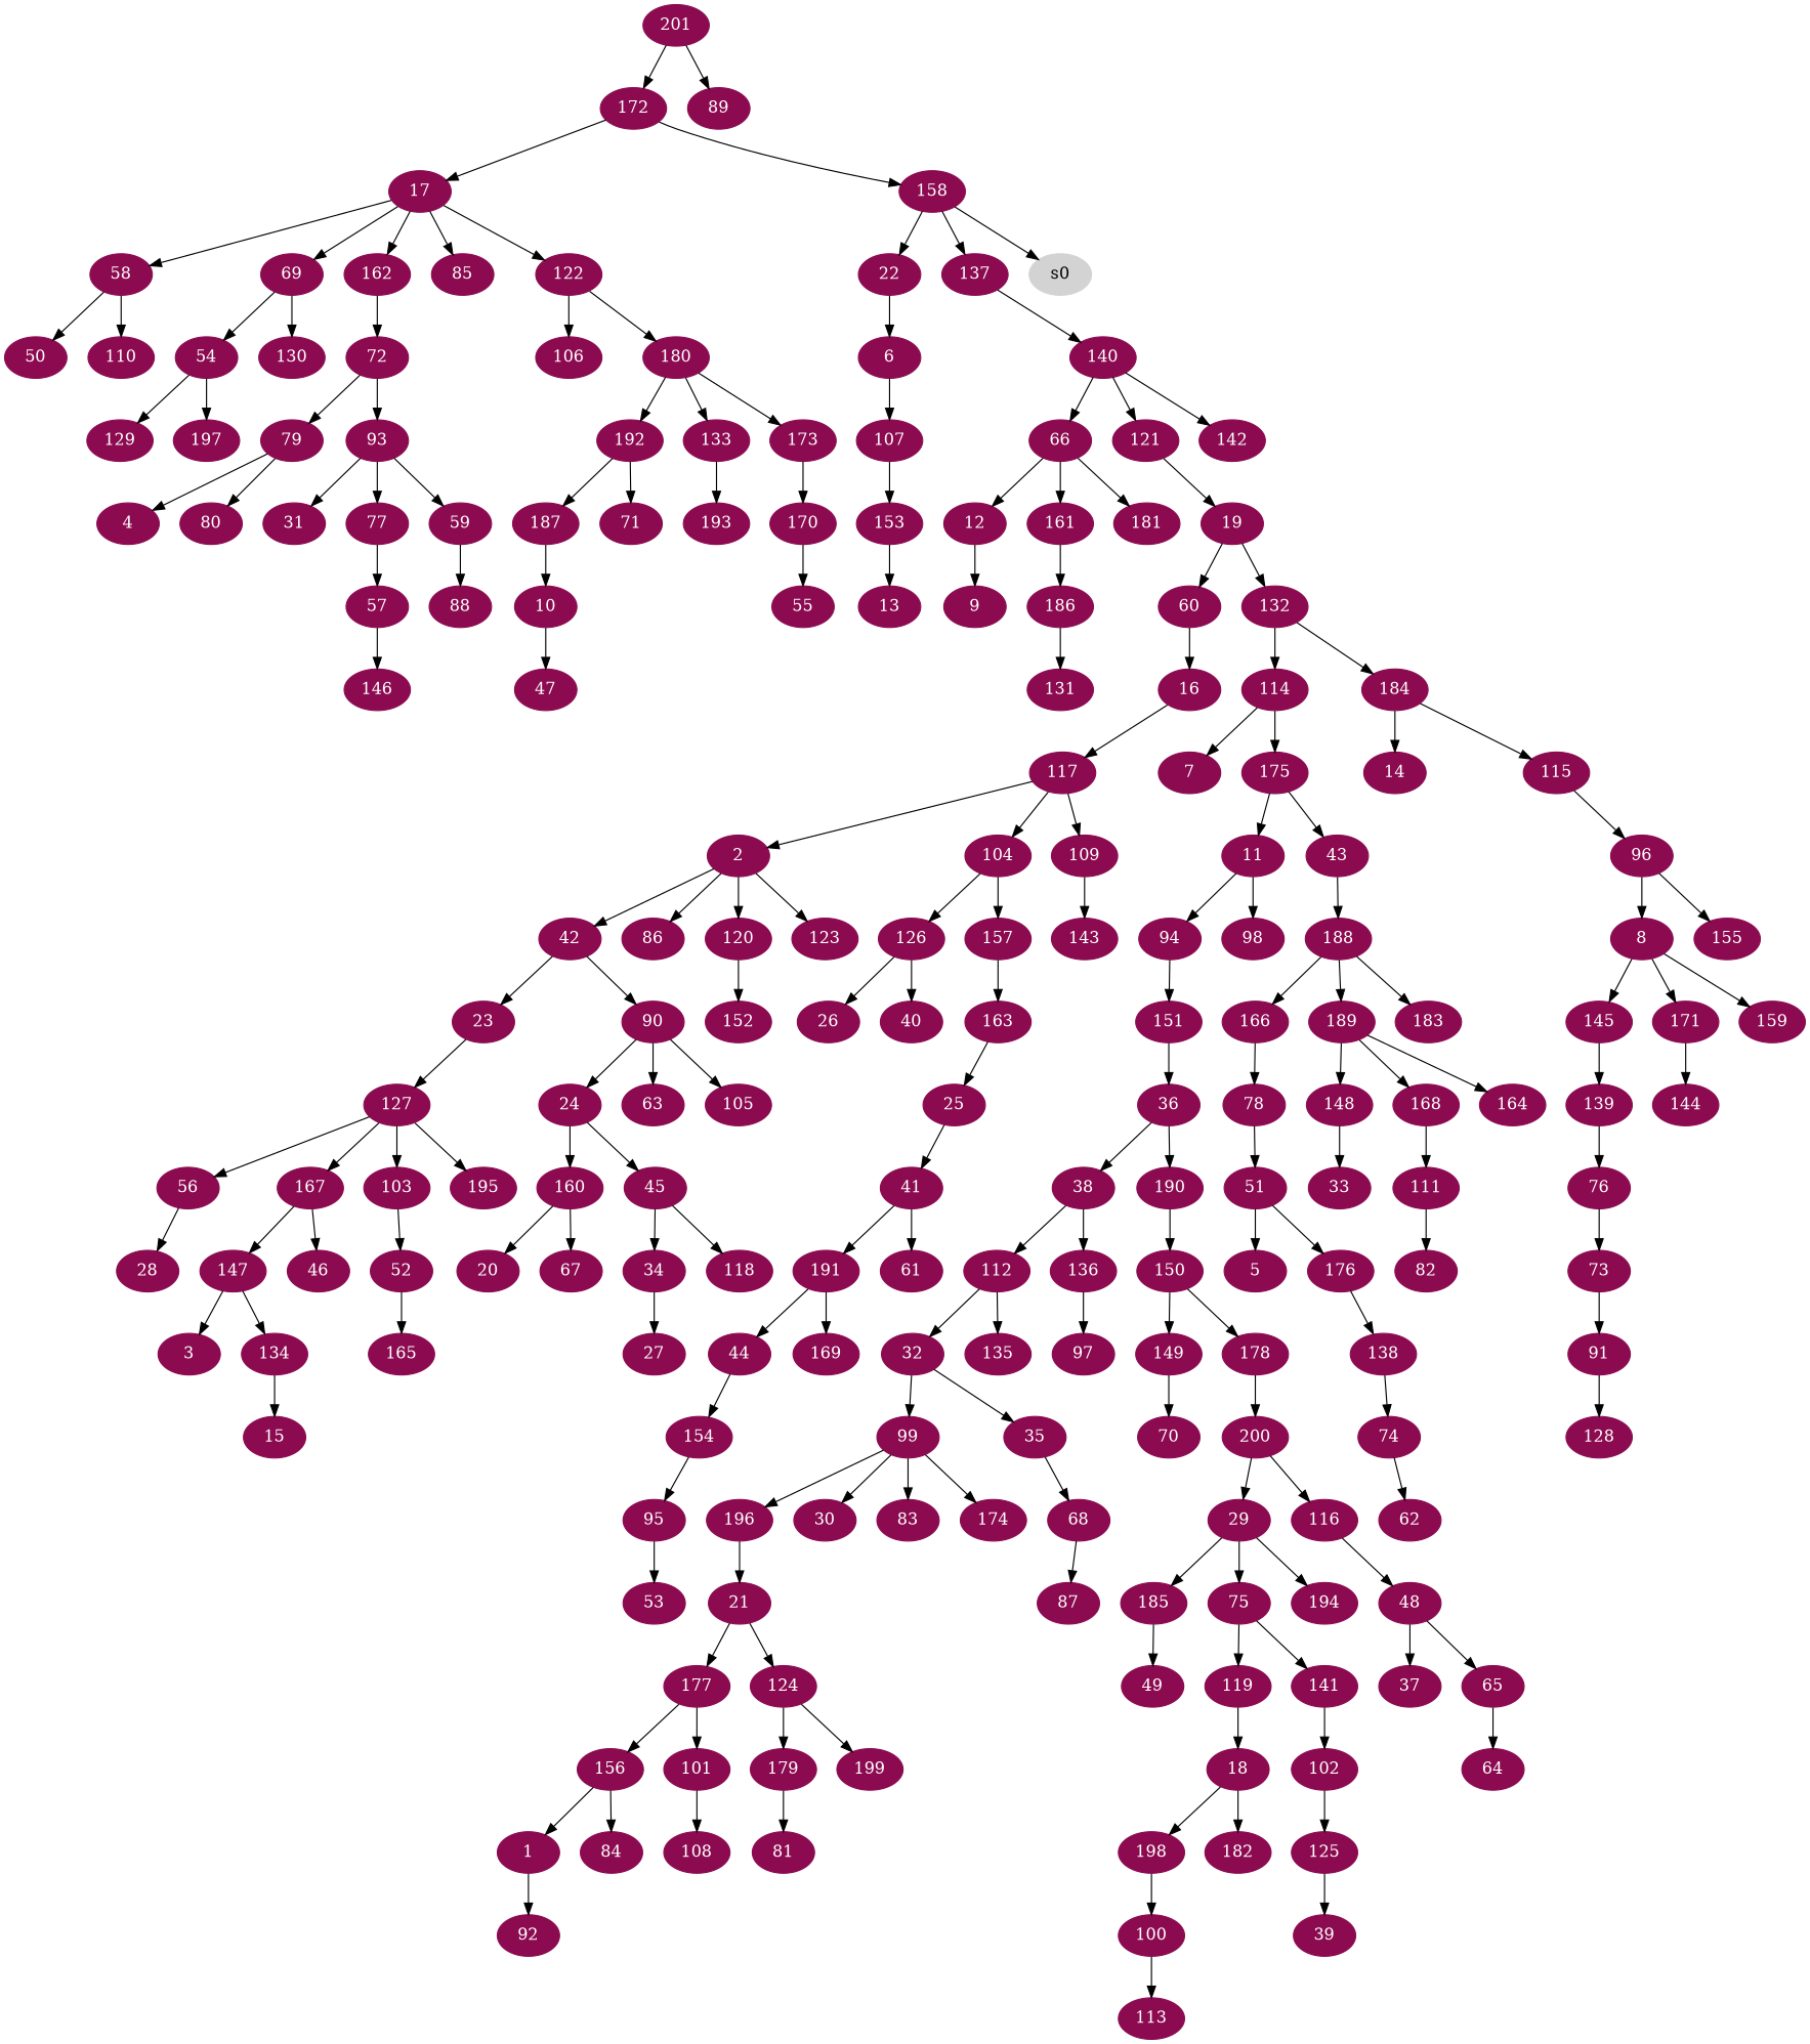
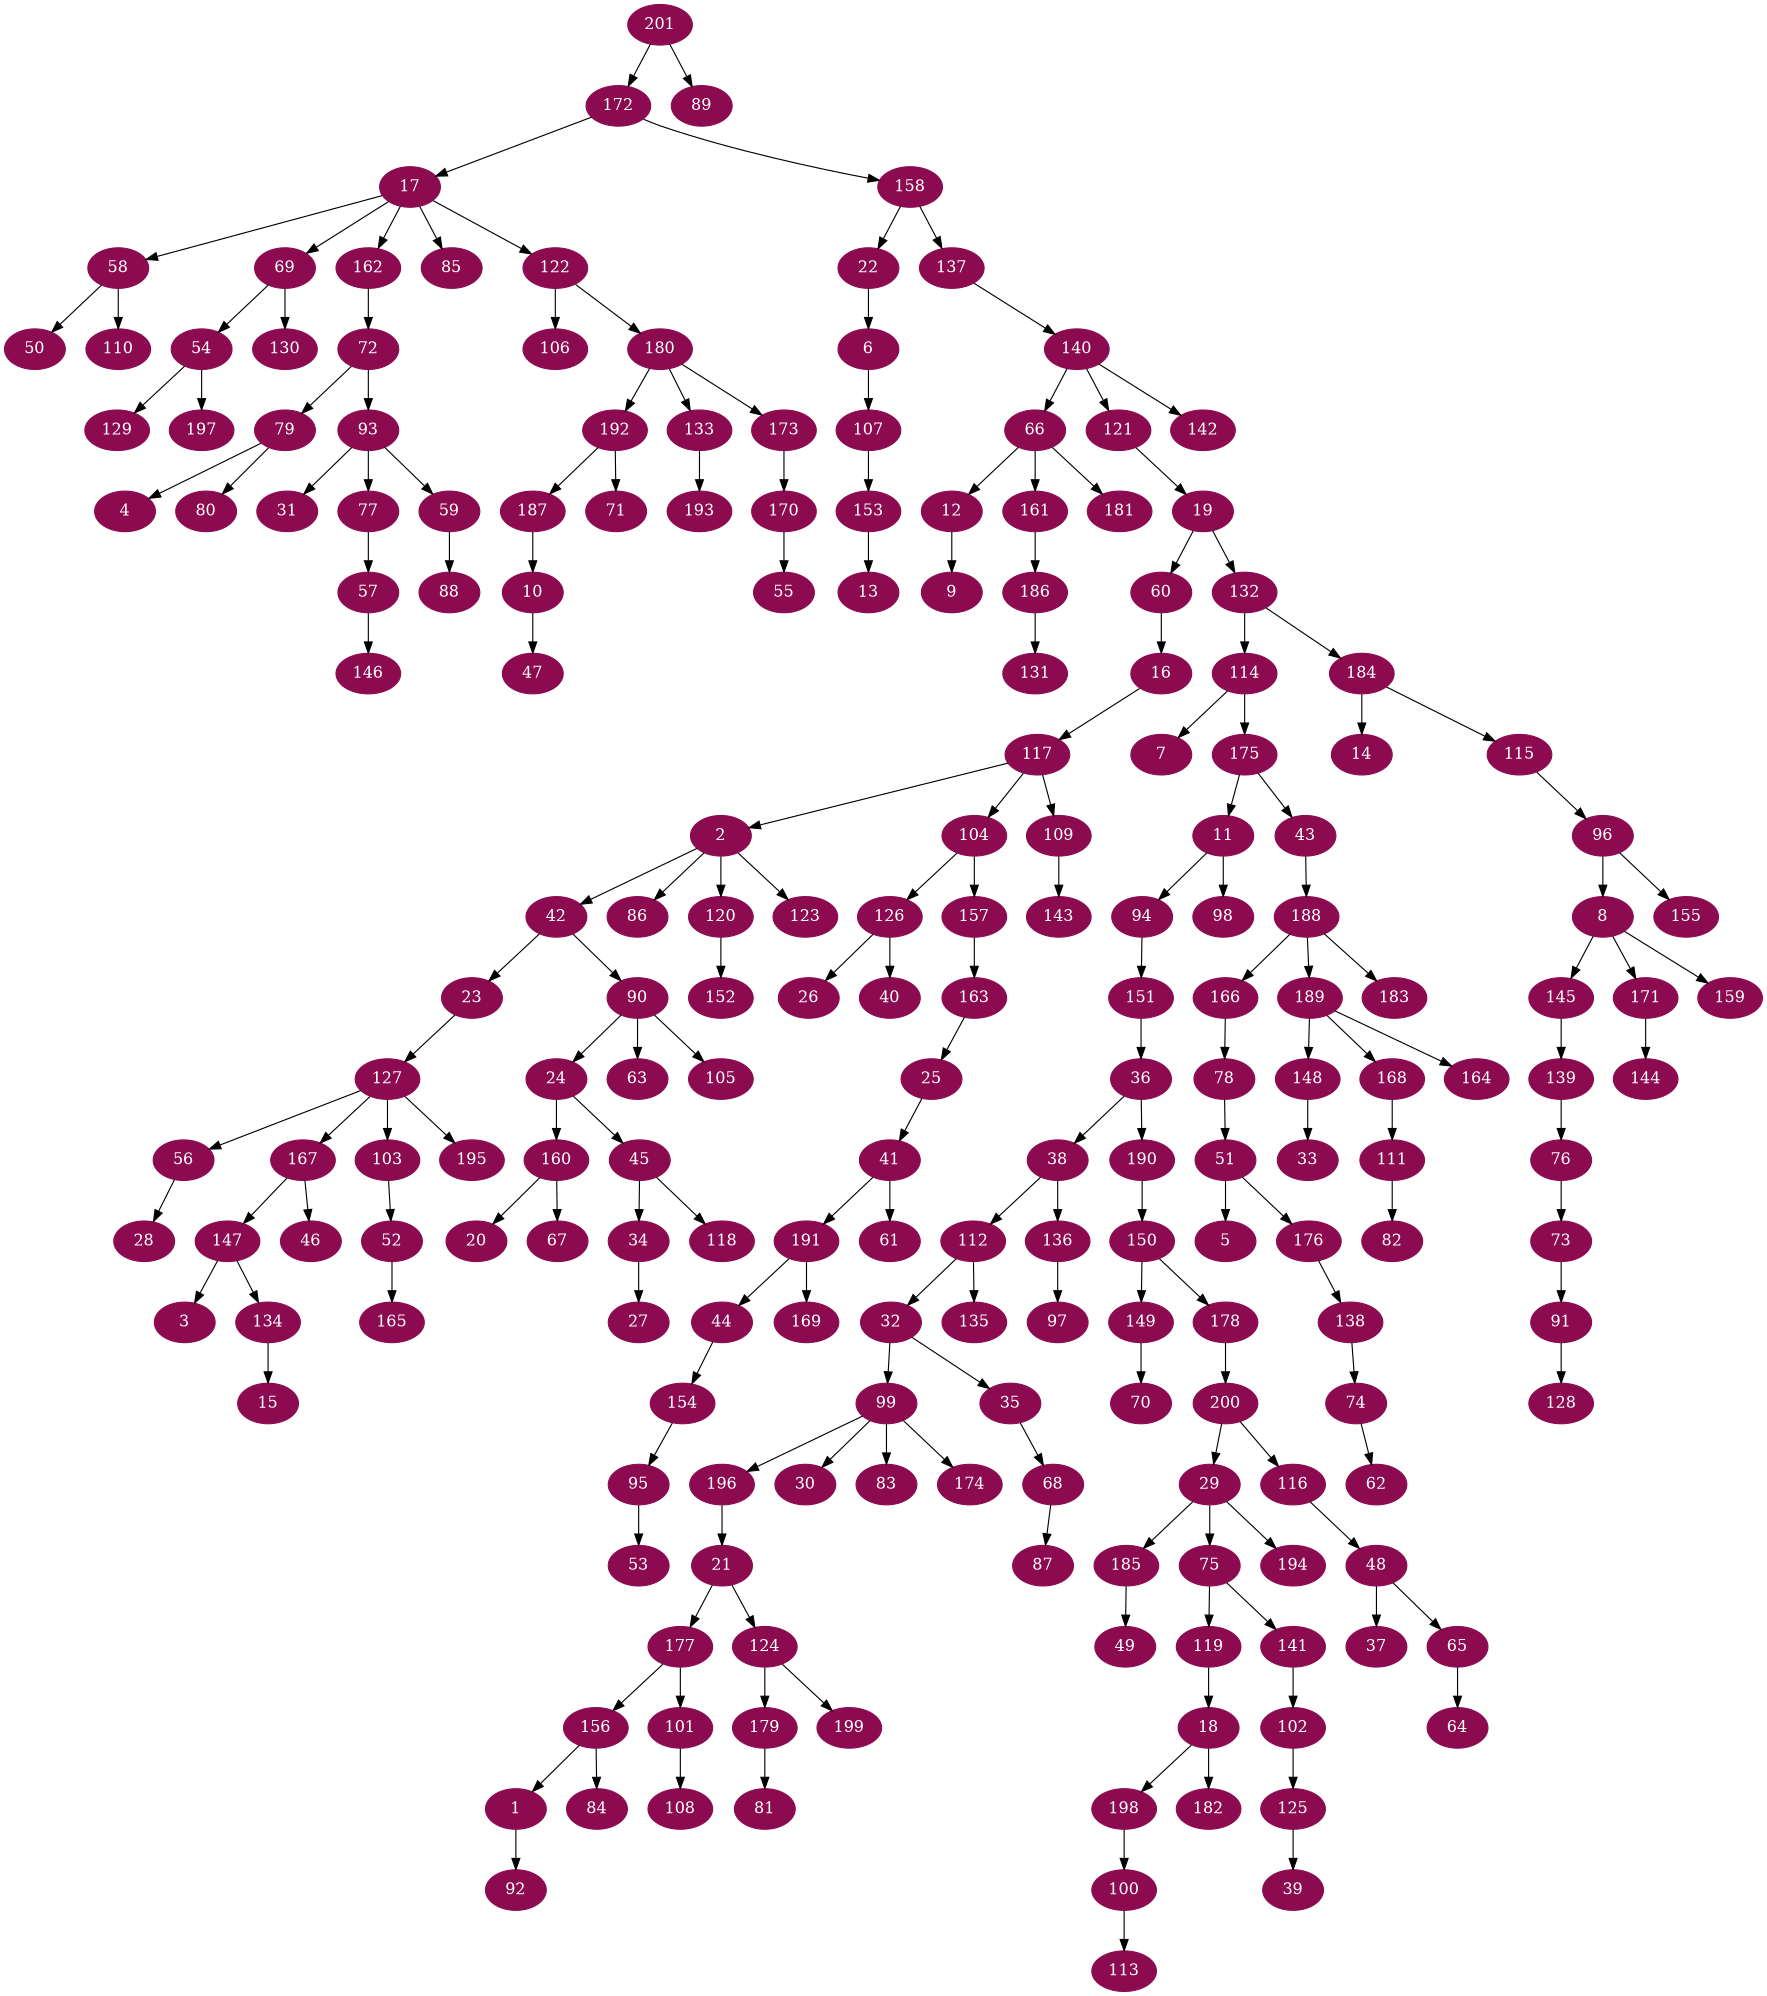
  digraph {
    node [color=deeppink4 fontcolor=white style=filled]
    156
    1
    84
    92
    117
    2
    104
    109
    42
    86
    120
    123
    147
    3
    134
    79
    4
    80
    51
    5
    176
    22
    6
    107
    114
    7
    175
    96
    8
    155
    145
    171
    159
    12
    9
    187
    10
    47
    11
    43
    94
    98
    66
    161
    181
    153
    13
    184
    14
    115
    15
    60
    16
    172
    17
    158
    58
    69
    162
    85
    122
    119
    18
    198
    182
    121
    19
    132
    160
    20
    67
    196
    21
    177
    124
    137
-   s0 [color=lightgrey fontcolor=black]
    23
    90
    127
    24
    63
    105
    45
    163
    25
    41
    126
    26
    40
    34
    27
    56
    28
    200
    29
    116
    185
    75
    194
    99
    30
    83
    174
    93
    31
    77
    59
    112
    32
    135
    35
    148
    33
    118
    68
    151
    36
    38
    190
    48
    37
    65
    136
    125
    39
    191
    61
    188
    44
    169
    154
    167
    46
    49
    50
    110
    78
    103
    52
    165
    95
    53
    54
    130
    129
    197
    170
    55
    195
    57
    146
    88
    74
    62
    64
    140
    142
    87
    149
    70
    192
    71
    72
    76
    73
    91
    138
    141
    139
    166
    179
    81
    111
    82
    201
    89
    128
    97
    100
    113
    101
    108
    102
    157
    106
    180
    143
    168
    152
    199
    186
    131
    133
    173
    193
    144
    189
    164
    150
    178
    183
    156 -> 1
    156 -> 84
    1 -> 92
    117 -> 2
    117 -> 104
    117 -> 109
    2 -> 42
    2 -> 86
    2 -> 120
    2 -> 123
    104 -> 126
    104 -> 157
    109 -> 143
    42 -> 23
    42 -> 90
    120 -> 152
    147 -> 3
    147 -> 134
    134 -> 15
    79 -> 4
    79 -> 80
    51 -> 5
    51 -> 176
    176 -> 138
    22 -> 6
    6 -> 107
    107 -> 153
    114 -> 7
    114 -> 175
    175 -> 11
    175 -> 43
    96 -> 8
    96 -> 155
    8 -> 145
    8 -> 171
    8 -> 159
    145 -> 139
    171 -> 144
    12 -> 9
    187 -> 10
    10 -> 47
    11 -> 94
    11 -> 98
    43 -> 188
    94 -> 151
    66 -> 12
    66 -> 161
    66 -> 181
    161 -> 186
    153 -> 13
    184 -> 14
    184 -> 115
    115 -> 96
    60 -> 16
    16 -> 117
    172 -> 17
    172 -> 158
    17 -> 58
    17 -> 69
    17 -> 162
    17 -> 85
    17 -> 122
    158 -> 22
    158 -> 137
-   158 -> s0
    58 -> 50
    58 -> 110
    69 -> 54
    69 -> 130
    162 -> 72
    122 -> 106
    122 -> 180
    119 -> 18
    18 -> 198
    18 -> 182
    198 -> 100
    121 -> 19
    19 -> 60
    19 -> 132
    132 -> 114
    132 -> 184
    160 -> 20
    160 -> 67
    196 -> 21
    21 -> 177
    21 -> 124
    177 -> 156
    177 -> 101
    124 -> 179
    124 -> 199
    137 -> 140
    23 -> 127
    90 -> 24
    90 -> 63
    90 -> 105
    127 -> 56
    127 -> 167
    127 -> 103
    127 -> 195
    24 -> 160
    24 -> 45
    45 -> 34
    45 -> 118
    163 -> 25
    25 -> 41
    41 -> 191
    41 -> 61
    126 -> 26
    126 -> 40
    34 -> 27
    56 -> 28
    200 -> 29
    200 -> 116
    29 -> 185
    29 -> 75
    29 -> 194
    116 -> 48
    185 -> 49
    75 -> 119
    75 -> 141
    99 -> 196
    99 -> 30
    99 -> 83
    99 -> 174
    93 -> 31
    93 -> 77
    93 -> 59
    77 -> 57
    59 -> 88
    112 -> 32
    112 -> 135
    32 -> 99
    32 -> 35
    35 -> 68
    148 -> 33
    68 -> 87
    151 -> 36
    36 -> 38
    36 -> 190
    38 -> 112
    38 -> 136
    190 -> 150
    48 -> 37
    48 -> 65
    65 -> 64
    136 -> 97
    125 -> 39
    191 -> 44
    191 -> 169
    188 -> 166
    188 -> 189
    188 -> 183
    44 -> 154
    154 -> 95
    167 -> 147
    167 -> 46
    78 -> 51
    103 -> 52
    52 -> 165
    95 -> 53
    54 -> 129
    54 -> 197
    170 -> 55
    57 -> 146
    74 -> 62
    140 -> 66
    140 -> 121
    140 -> 142
    149 -> 70
    192 -> 187
    192 -> 71
    72 -> 79
    72 -> 93
    76 -> 73
    73 -> 91
    91 -> 128
    138 -> 74
    141 -> 102
    139 -> 76
    166 -> 78
    179 -> 81
    111 -> 82
    201 -> 172
    201 -> 89
    100 -> 113
    101 -> 108
    102 -> 125
    157 -> 163
    180 -> 192
    180 -> 133
    180 -> 173
    168 -> 111
    186 -> 131
    133 -> 193
    173 -> 170
    189 -> 148
    189 -> 168
    189 -> 164
    150 -> 149
    150 -> 178
    178 -> 200
  }
